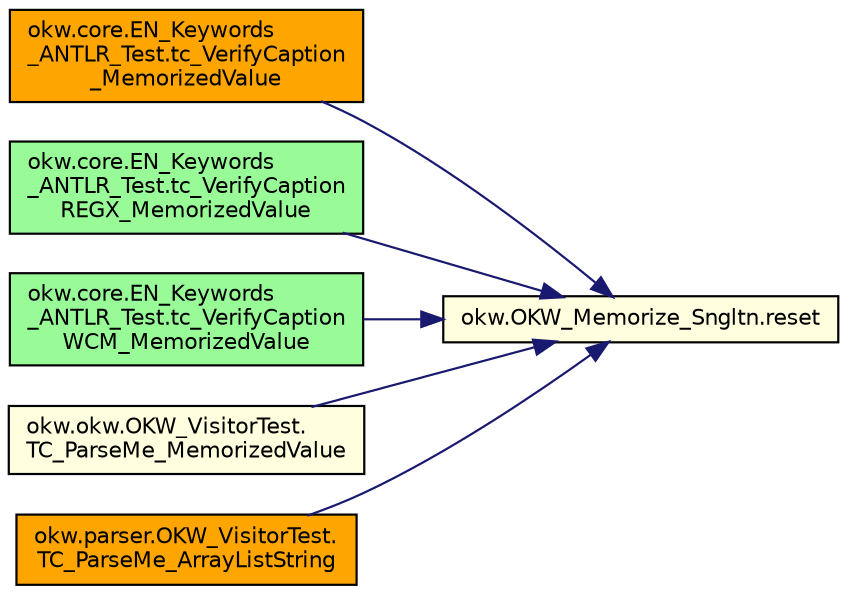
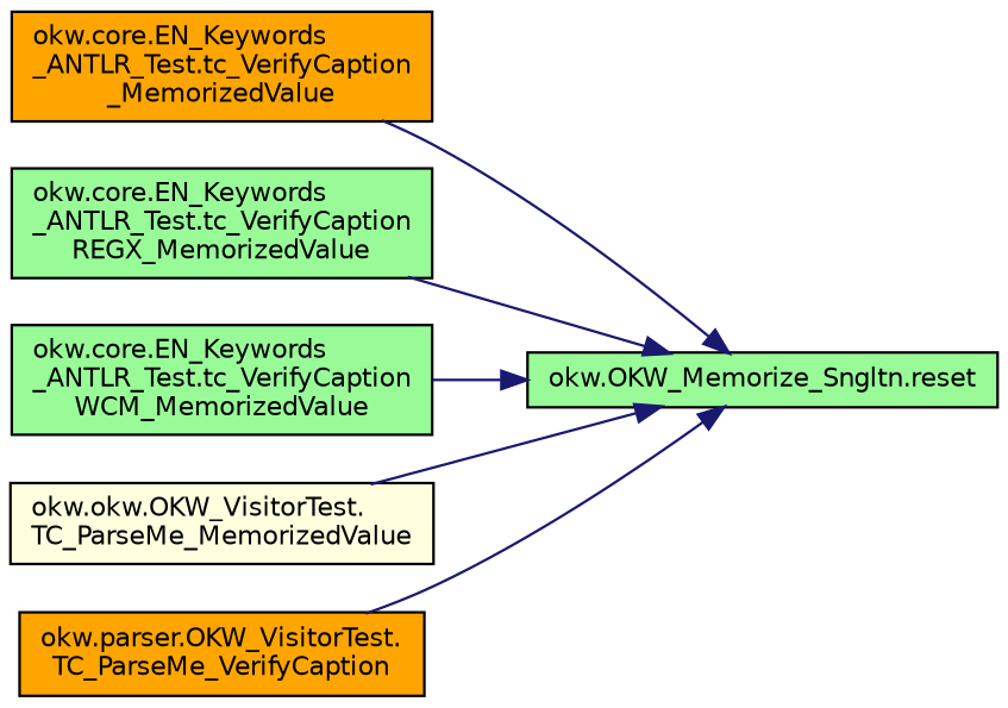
  digraph {
    rankdir=RL
    node [color=black fillcolor=lightyellow fontname=Helvetica fontsize=10 shape=record style=filled]
    edge [color=midnightblue dir=back fontname=Helvetica fontsize=10 labelfontname=Helvetica labelfontsize=10 style=solid]
-   n1 [fontcolor=black height=0.2 label="okw.OKW_Memorize_Sngltn.reset" width=0.4]
+   n1 [fillcolor=palegreen fontcolor=black height=0.2 label="okw.OKW_Memorize_Sngltn.reset" width=0.4]
    n2 [fillcolor=orange height=0.2 label="okw.core.EN_Keywords\l_ANTLR_Test.tc_VerifyCaption\l_MemorizedValue" width=0.4]
    n3 [fillcolor=palegreen height=0.2 label="okw.core.EN_Keywords\l_ANTLR_Test.tc_VerifyCaption\lREGX_MemorizedValue" width=0.4]
    n4 [fillcolor=palegreen height=0.2 label="okw.core.EN_Keywords\l_ANTLR_Test.tc_VerifyCaption\lWCM_MemorizedValue" width=0.4]
    n5 [height=0.2 label="okw.okw.OKW_VisitorTest.\lTC_ParseMe_MemorizedValue" width=0.4]
-   n6 [fillcolor=orange height=0.2 label="okw.parser.OKW_VisitorTest.\lTC_ParseMe_ArrayListString" width=0.4]
+   n6 [fillcolor=orange height=0.2 label="okw.parser.OKW_VisitorTest.\lTC_ParseMe_VerifyCaption" width=0.4]
    n1 -> n2
    n1 -> n3
    n1 -> n4
    n1 -> n5
    n1 -> n6
  }
